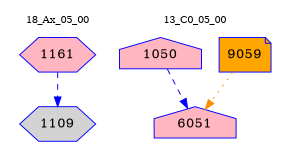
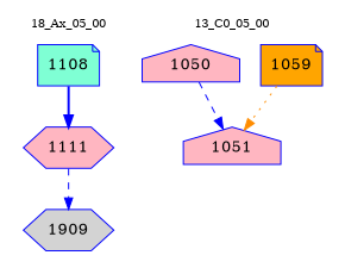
  digraph {
    node [color=blue fillcolor=lightpink shape=note style=filled]
    edge [color=blue style=dashed]
-   n2 [label=1161 shape=hexagon]
-   n3 [fillcolor=lightgrey label=1109 shape=hexagon]
-   n4 [fillcolor=orange label=9059]
-   n5 [label=6051 shape=house]
+   n1 [fillcolor=aquamarine label=1108]
+   n2 [label=1111 shape=hexagon]
+   n3 [fillcolor=lightgrey label=1909 shape=hexagon]
+   n4 [fillcolor=orange label=1059]
+   n5 [label=1051 shape=house]
    n6 [label=1050 shape=house]
    subgraph cluster_1 {
      color=white
      fontsize=10
      label="18_Ax_05_00"
+     n1
      n2
      n3
    }
    subgraph cluster_2 {
      color=white
      fontsize=10
      label="13_C0_05_00"
      n4
      n5
      n6
    }
+   n1 -> n2 [style=bold]
    n2 -> n3
    n4 -> n5 [color=darkorange style=dotted]
    n6 -> n5
  }
